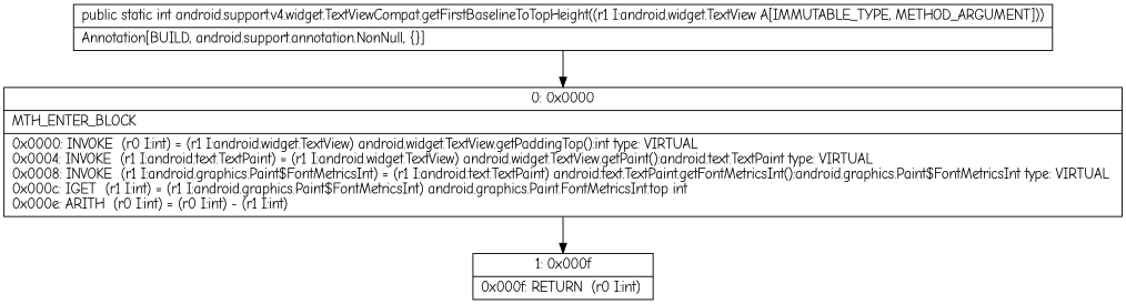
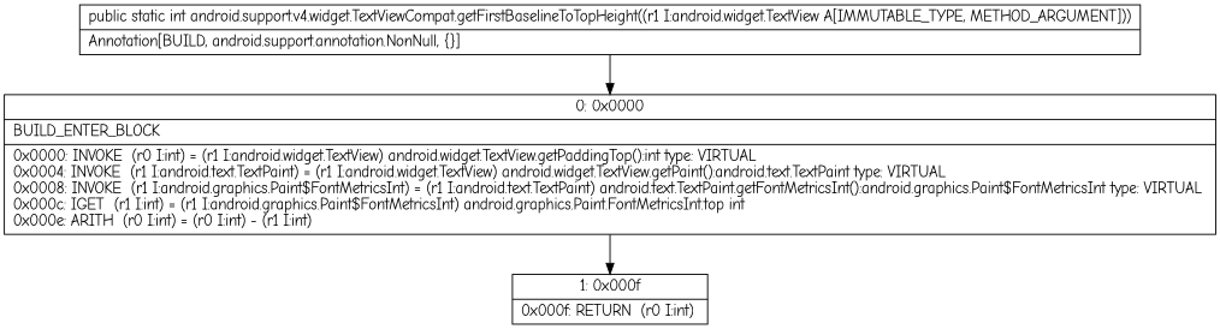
  digraph {
    fontname="Comic Neue"
    node [shape=record fontname="Comic Neue"]
    edge [fontname="Comic Neue"]
-   n1 [label="{0\:\ 0x0000|MTH_ENTER_BLOCK\l|0x0000: INVOKE  (r0 I:int) = (r1 I:android.widget.TextView) android.widget.TextView.getPaddingTop():int type: VIRTUAL \l0x0004: INVOKE  (r1 I:android.text.TextPaint) = (r1 I:android.widget.TextView) android.widget.TextView.getPaint():android.text.TextPaint type: VIRTUAL \l0x0008: INVOKE  (r1 I:android.graphics.Paint$FontMetricsInt) = (r1 I:android.text.TextPaint) android.text.TextPaint.getFontMetricsInt():android.graphics.Paint$FontMetricsInt type: VIRTUAL \l0x000c: IGET  (r1 I:int) = (r1 I:android.graphics.Paint$FontMetricsInt) android.graphics.Paint.FontMetricsInt.top int \l0x000e: ARITH  (r0 I:int) = (r0 I:int) \- (r1 I:int) \l}"]
+   n1 [label="{0\:\ 0x0000|BUILD_ENTER_BLOCK\l|0x0000: INVOKE  (r0 I:int) = (r1 I:android.widget.TextView) android.widget.TextView.getPaddingTop():int type: VIRTUAL \l0x0004: INVOKE  (r1 I:android.text.TextPaint) = (r1 I:android.widget.TextView) android.widget.TextView.getPaint():android.text.TextPaint type: VIRTUAL \l0x0008: INVOKE  (r1 I:android.graphics.Paint$FontMetricsInt) = (r1 I:android.text.TextPaint) android.text.TextPaint.getFontMetricsInt():android.graphics.Paint$FontMetricsInt type: VIRTUAL \l0x000c: IGET  (r1 I:int) = (r1 I:android.graphics.Paint$FontMetricsInt) android.graphics.Paint.FontMetricsInt.top int \l0x000e: ARITH  (r0 I:int) = (r0 I:int) \- (r1 I:int) \l}"]
    n2 [label="{1\:\ 0x000f|0x000f: RETURN  (r0 I:int) \l}"]
    n3 [label="{public static int android.support.v4.widget.TextViewCompat.getFirstBaselineToTopHeight((r1 I:android.widget.TextView A[IMMUTABLE_TYPE, METHOD_ARGUMENT]))  | Annotation[BUILD, android.support.annotation.NonNull, \{\}]\l}"]
    n1 -> n2
    n3 -> n1
  }
